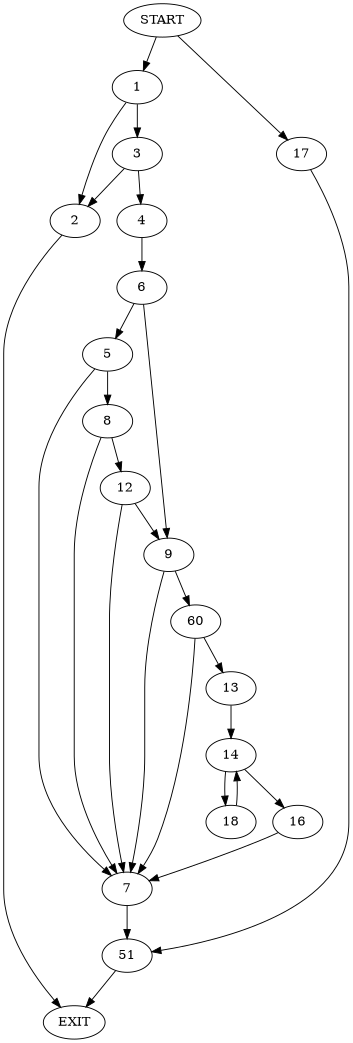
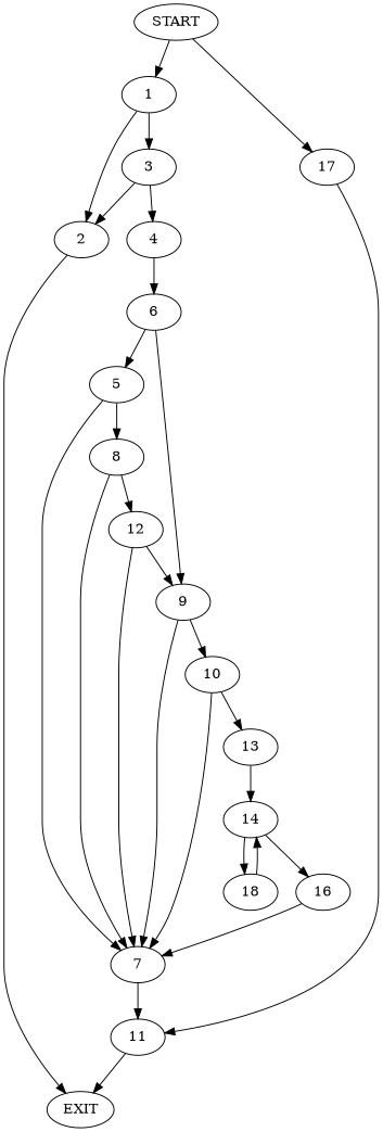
  digraph {
    n1 [label=START]
    1
    17
    2
    3
-   11 [label=51]
+   11
    n7 [label=EXIT]
    4
    6
    5
    7
    8
    9
    12
-   10 [label=60]
+   10
    13
    14
    n18 [label=18]
    16
    n1 -> 1
    n1 -> 17
    1 -> 2
    1 -> 3
    17 -> 11
    2 -> n7
    3 -> 2
    3 -> 4
    11 -> n7
    4 -> 6
    6 -> 5
    6 -> 9
    5 -> 7
    5 -> 8
    7 -> 11
    8 -> 7
    8 -> 12
    9 -> 7
    9 -> 10
    12 -> 7
    12 -> 9
    10 -> 7
    10 -> 13
    13 -> 14
    14 -> n18
    14 -> 16
    n18 -> 14
    16 -> 7
  }
